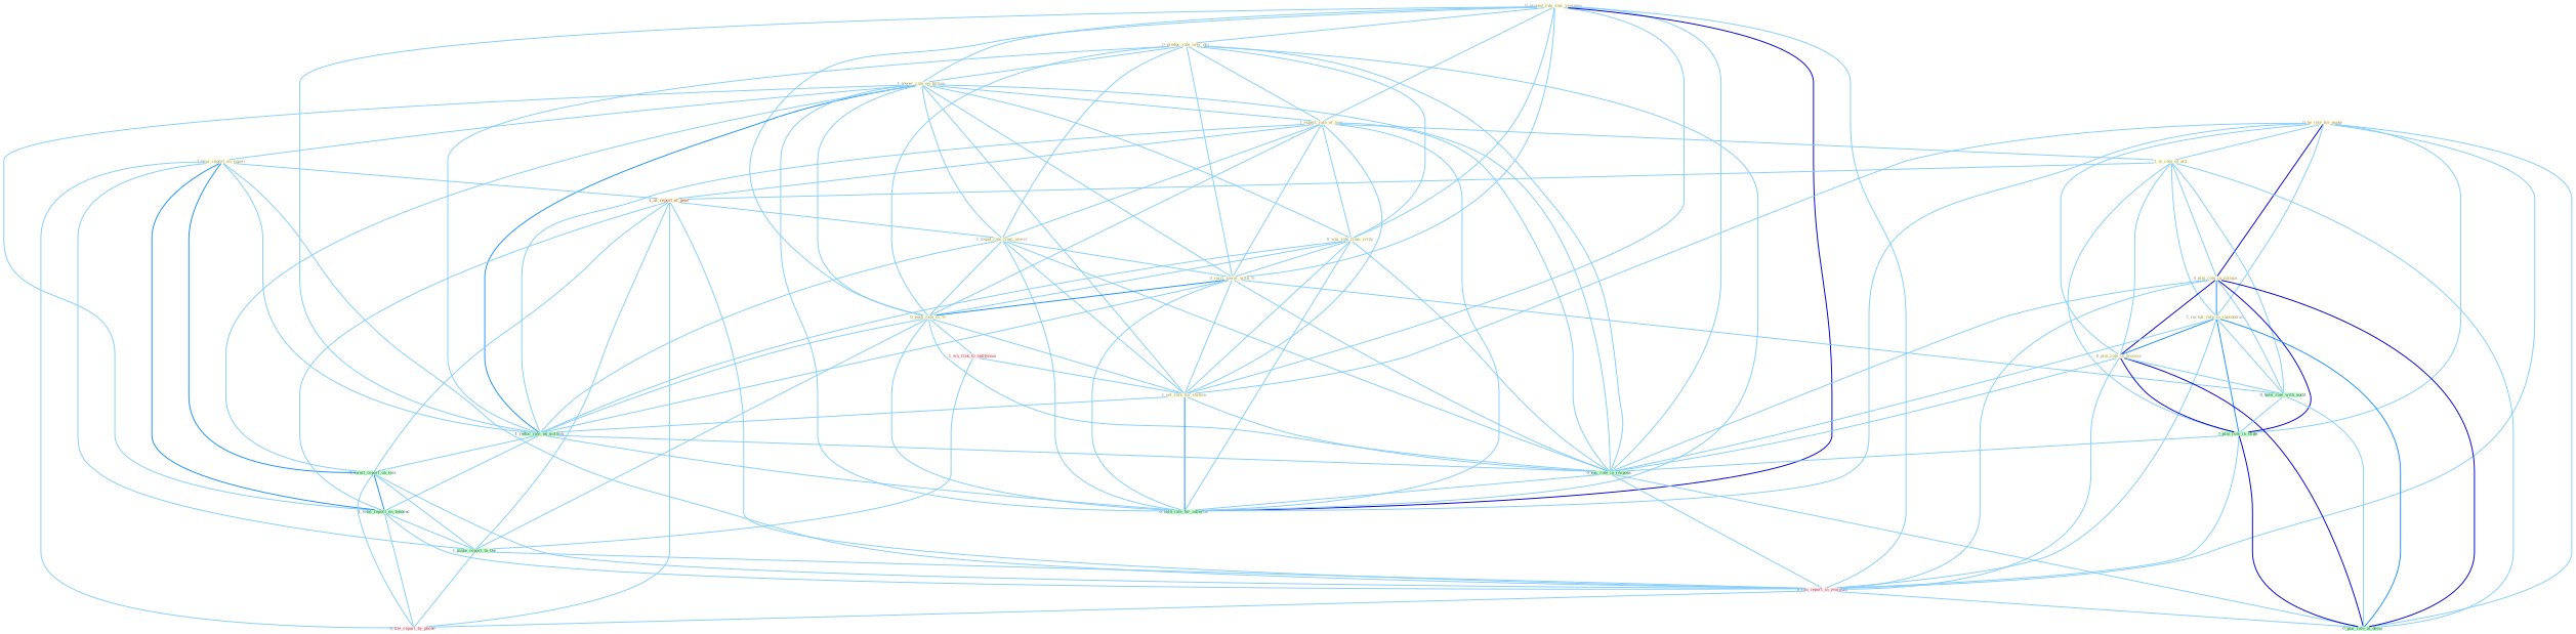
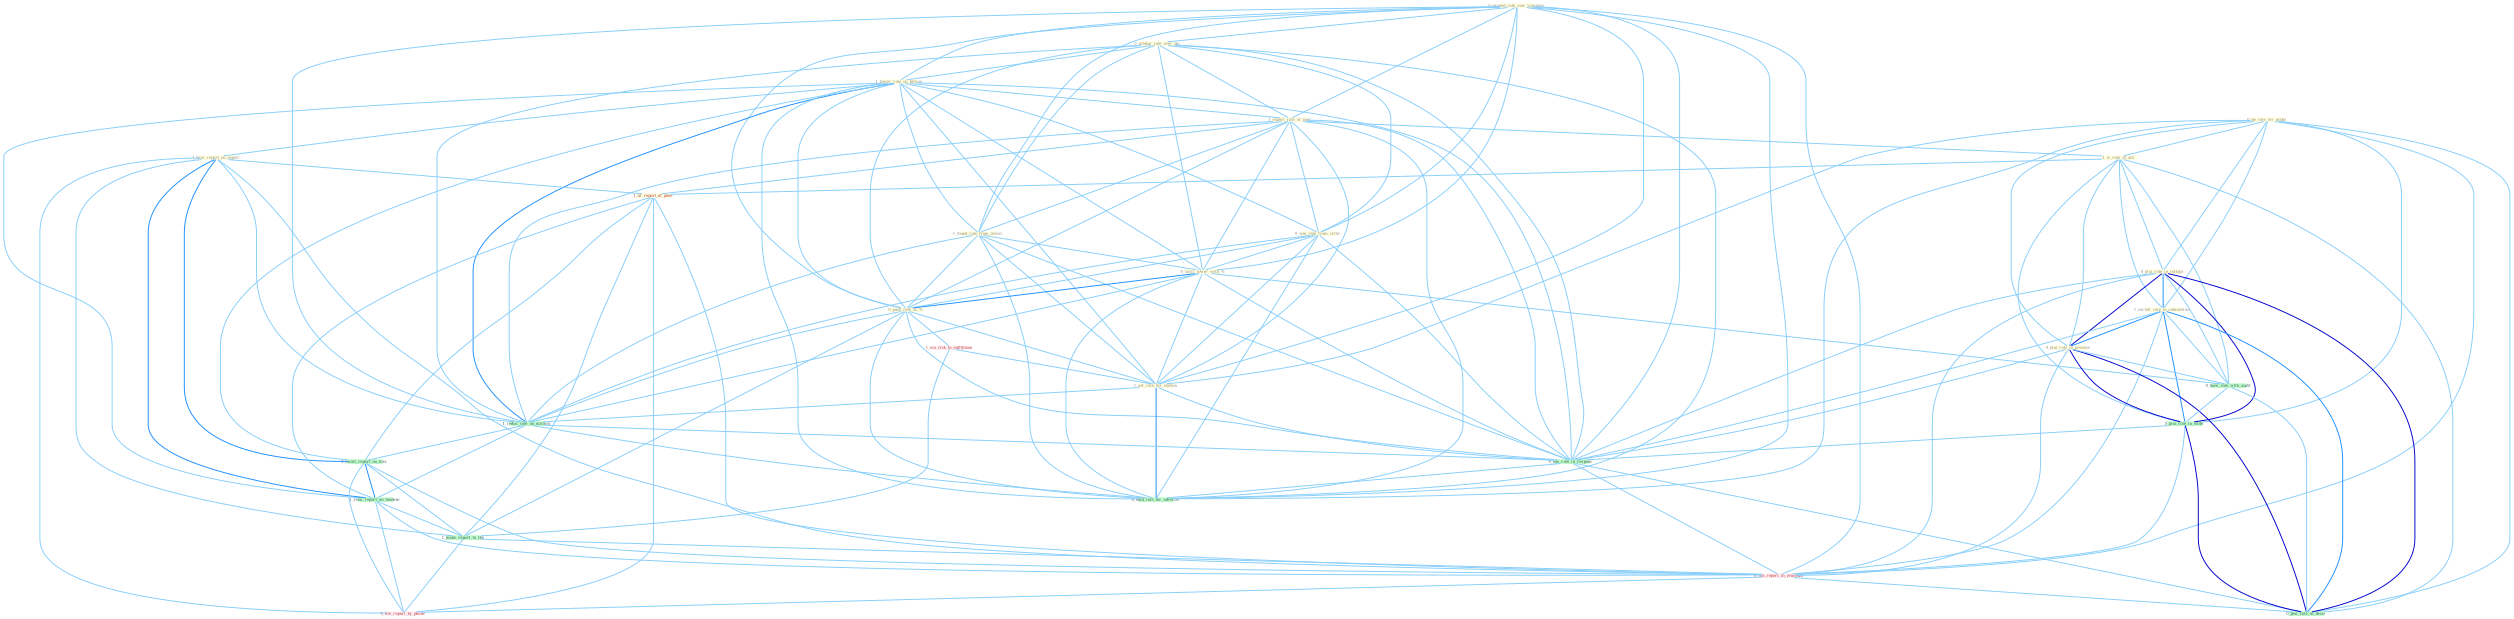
  graph {
    node [color="#ffffe0" fixedsize=true fontcolor="#8b7d6b" fontsize=4 shape=polygon style=filled]
    edge [color="#87cefa" w=1]
    "0_exceed_rate_sinc_yearnum " [height=.06 width=.5]
    "0_be_role_for_make " [height=.06 width=.5]
    "0_produc_rate_over_dai " [height=.06 width=.5]
    "1_lower_rate_on_billion " [height=.06 width=.5]
    "1_expect_rate_of_loan " [height=.06 width=.5]
    "1_is_role_of_alli " [height=.06 width=.5]
    "0_win_rate_from_critic " [height=.06 width=.5]
    "1_found_rate_from_invest " [height=.06 width=.5]
    "0_plai_role_in_collaps " [height=.06 width=.5]
    "1_curtail_role_in_subcontract " [height=.06 width=.5]
    n11 [height=.06 label="0_carri_lower_with_%" width=.5]
    "0_plai_role_in_process " [height=.06 width=.5]
    "1_hear_report_on_experi " [height=.06 width=.5]
    "1_ar_report_of_gene " [fontcolor="#b22222" height=.06 width=.5]
    "0_push_rate_to_% " [height=.06 width=.5]
    "1_set_rate_for_station " [height=.06 width=.5]
    "1_wa_risk_to_entitynam " [color="#fff0f5" fontcolor="#b22222" height=.06 width=.5]
    "0_ran_report_in_yearnum " [color="#fff0f5" fontcolor="#b22222" height=.06 width=.5]
    "0_file_report_by_phone " [color="#fff0f5" fontcolor="#b22222" height=.06 width=.5]
    "1_reduc_rate_on_million " [color="#BDFCC9" fontcolor="#2f4f4f" height=.06 width=.5]
    "0_eas_rate_in_respons " [color="#BDFCC9" fontcolor="#2f4f4f" height=.06 width=.5]
    "0_hold_rate_for_advertis " [color="#BDFCC9" fontcolor="#2f4f4f" height=.06 width=.5]
    "0_plai_role_in_slide " [color="#BDFCC9" fontcolor="#2f4f4f" height=.06 width=.5]
    "0_plai_role_in_decis " [color="#BDFCC9" fontcolor="#2f4f4f" height=.06 width=.5]
    "1_await_report_on_loss " [color="#BDFCC9" fontcolor="#2f4f4f" height=.06 width=.5]
    "1_relai_report_on_tendenc " [color="#BDFCC9" fontcolor="#2f4f4f" height=.06 width=.5]
    "0_have_role_with_audit " [color="#BDFCC9" fontcolor="#2f4f4f" height=.06 width=.5]
    "1_make_report_to_the " [color="#BDFCC9" fontcolor="#2f4f4f" height=.06 width=.5]
    subgraph sub_1 {
      "0_exceed_rate_sinc_yearnum "
      "0_be_role_for_make "
      "0_produc_rate_over_dai "
      "1_lower_rate_on_billion "
      "1_expect_rate_of_loan "
      "1_is_role_of_alli "
      "0_win_rate_from_critic "
      "1_found_rate_from_invest "
      "0_plai_role_in_collaps "
      "1_curtail_role_in_subcontract "
      n11
      "0_plai_role_in_process "
      "1_hear_report_on_experi "
      "1_ar_report_of_gene "
      "0_push_rate_to_% "
      "1_set_rate_for_station "
    }
    subgraph sub_2 {
      "1_wa_risk_to_entitynam "
      "0_ran_report_in_yearnum "
      "0_file_report_by_phone "
    }
    "0_exceed_rate_sinc_yearnum " -- "0_produc_rate_over_dai "
    "0_exceed_rate_sinc_yearnum " -- "1_lower_rate_on_billion "
    "0_exceed_rate_sinc_yearnum " -- "1_expect_rate_of_loan "
    "0_exceed_rate_sinc_yearnum " -- "0_win_rate_from_critic "
-   "1_ar_report_of_gene " -- "1_found_rate_from_invest "
+   "0_exceed_rate_sinc_yearnum " -- "1_found_rate_from_invest "
    "0_exceed_rate_sinc_yearnum " -- n11
    "0_exceed_rate_sinc_yearnum " -- "0_push_rate_to_% "
    "0_exceed_rate_sinc_yearnum " -- "1_set_rate_for_station "
    "0_exceed_rate_sinc_yearnum " -- "0_ran_report_in_yearnum "
    "0_exceed_rate_sinc_yearnum " -- "1_reduc_rate_on_million "
    "0_exceed_rate_sinc_yearnum " -- "0_eas_rate_in_respons "
-   "0_exceed_rate_sinc_yearnum " -- "0_hold_rate_for_advertis " [color="#0000cd"]
+   "0_exceed_rate_sinc_yearnum " -- "0_hold_rate_for_advertis "
    "0_be_role_for_make " -- "1_is_role_of_alli "
-   "0_be_role_for_make " -- "0_plai_role_in_collaps " [color="#0000cd"]
+   "0_be_role_for_make " -- "0_plai_role_in_collaps "
    "0_be_role_for_make " -- "1_curtail_role_in_subcontract "
    "0_be_role_for_make " -- "0_plai_role_in_process "
    "0_be_role_for_make " -- "1_set_rate_for_station "
    "0_be_role_for_make " -- "0_ran_report_in_yearnum "
    "0_be_role_for_make " -- "0_hold_rate_for_advertis "
    "0_be_role_for_make " -- "0_plai_role_in_slide "
    "0_be_role_for_make " -- "0_plai_role_in_decis "
    "0_produc_rate_over_dai " -- "1_lower_rate_on_billion "
    "0_produc_rate_over_dai " -- "1_expect_rate_of_loan "
    "0_produc_rate_over_dai " -- "0_win_rate_from_critic "
    "0_produc_rate_over_dai " -- "1_found_rate_from_invest "
    "0_produc_rate_over_dai " -- n11
    "0_produc_rate_over_dai " -- "0_push_rate_to_% "
    "0_produc_rate_over_dai " -- "1_reduc_rate_on_million "
    "0_produc_rate_over_dai " -- "0_eas_rate_in_respons "
    "0_produc_rate_over_dai " -- "0_hold_rate_for_advertis "
    "1_lower_rate_on_billion " -- "1_expect_rate_of_loan "
    "1_lower_rate_on_billion " -- "0_win_rate_from_critic "
    "1_lower_rate_on_billion " -- "1_found_rate_from_invest "
    "1_lower_rate_on_billion " -- n11
    "1_lower_rate_on_billion " -- "1_hear_report_on_experi "
    "1_lower_rate_on_billion " -- "0_push_rate_to_% "
    "1_lower_rate_on_billion " -- "1_set_rate_for_station "
    "1_lower_rate_on_billion " -- "1_reduc_rate_on_million " [color="#1e90ff" w=2]
    "1_lower_rate_on_billion " -- "0_eas_rate_in_respons "
    "1_lower_rate_on_billion " -- "0_hold_rate_for_advertis "
    "1_lower_rate_on_billion " -- "1_await_report_on_loss "
    "1_lower_rate_on_billion " -- "1_relai_report_on_tendenc "
    "1_expect_rate_of_loan " -- "1_is_role_of_alli "
    "1_expect_rate_of_loan " -- "0_win_rate_from_critic "
    "1_expect_rate_of_loan " -- "1_found_rate_from_invest "
    "1_expect_rate_of_loan " -- n11
    "1_expect_rate_of_loan " -- "1_ar_report_of_gene "
    "1_expect_rate_of_loan " -- "0_push_rate_to_% "
    "1_expect_rate_of_loan " -- "1_set_rate_for_station "
    "1_expect_rate_of_loan " -- "1_reduc_rate_on_million "
    "1_expect_rate_of_loan " -- "0_eas_rate_in_respons "
    "1_expect_rate_of_loan " -- "0_hold_rate_for_advertis "
    "1_is_role_of_alli " -- "0_plai_role_in_collaps "
    "1_is_role_of_alli " -- "1_curtail_role_in_subcontract "
    "1_is_role_of_alli " -- "0_plai_role_in_process "
    "1_is_role_of_alli " -- "1_ar_report_of_gene "
    "1_is_role_of_alli " -- "0_plai_role_in_slide "
    "1_is_role_of_alli " -- "0_plai_role_in_decis "
    "1_is_role_of_alli " -- "0_have_role_with_audit "
    "0_win_rate_from_critic " -- n11
    "0_win_rate_from_critic " -- "0_push_rate_to_% "
    "0_win_rate_from_critic " -- "1_set_rate_for_station "
    "0_win_rate_from_critic " -- "1_reduc_rate_on_million "
    "0_win_rate_from_critic " -- "0_eas_rate_in_respons "
    "0_win_rate_from_critic " -- "0_hold_rate_for_advertis "
    "1_found_rate_from_invest " -- n11
    "1_found_rate_from_invest " -- "0_push_rate_to_% "
    "1_found_rate_from_invest " -- "1_set_rate_for_station "
    "1_found_rate_from_invest " -- "1_reduc_rate_on_million "
    "1_found_rate_from_invest " -- "0_eas_rate_in_respons "
    "1_found_rate_from_invest " -- "0_hold_rate_for_advertis "
    "0_plai_role_in_collaps " -- "1_curtail_role_in_subcontract " [color="#1e90ff" w=2]
    "0_plai_role_in_collaps " -- "0_plai_role_in_process " [color="#0000cd" w=3]
    "0_plai_role_in_collaps " -- "0_ran_report_in_yearnum "
    "0_plai_role_in_collaps " -- "0_eas_rate_in_respons "
    "0_plai_role_in_collaps " -- "0_plai_role_in_slide " [color="#0000cd" w=3]
    "0_plai_role_in_collaps " -- "0_plai_role_in_decis " [color="#0000cd" w=3]
    "0_plai_role_in_collaps " -- "0_have_role_with_audit "
    "1_curtail_role_in_subcontract " -- "0_plai_role_in_process " [color="#1e90ff" w=2]
    "1_curtail_role_in_subcontract " -- "0_ran_report_in_yearnum "
    "1_curtail_role_in_subcontract " -- "0_eas_rate_in_respons "
    "1_curtail_role_in_subcontract " -- "0_plai_role_in_slide " [color="#1e90ff" w=2]
    "1_curtail_role_in_subcontract " -- "0_plai_role_in_decis " [color="#1e90ff" w=2]
    "1_curtail_role_in_subcontract " -- "0_have_role_with_audit "
    n11 -- "0_push_rate_to_% " [color="#1e90ff" w=2]
    n11 -- "1_set_rate_for_station "
    n11 -- "1_reduc_rate_on_million "
    n11 -- "0_eas_rate_in_respons "
    n11 -- "0_hold_rate_for_advertis "
    n11 -- "0_have_role_with_audit "
    "0_plai_role_in_process " -- "0_ran_report_in_yearnum "
    "0_plai_role_in_process " -- "0_eas_rate_in_respons "
    "0_plai_role_in_process " -- "0_plai_role_in_slide " [color="#0000cd" w=3]
    "0_plai_role_in_process " -- "0_plai_role_in_decis " [color="#0000cd" w=3]
    "0_plai_role_in_process " -- "0_have_role_with_audit "
    "1_hear_report_on_experi " -- "1_ar_report_of_gene "
    "1_hear_report_on_experi " -- "0_ran_report_in_yearnum "
    "1_hear_report_on_experi " -- "0_file_report_by_phone "
    "1_hear_report_on_experi " -- "1_reduc_rate_on_million "
    "1_hear_report_on_experi " -- "1_await_report_on_loss " [color="#1e90ff" w=2]
    "1_hear_report_on_experi " -- "1_relai_report_on_tendenc " [color="#1e90ff" w=2]
    "1_hear_report_on_experi " -- "1_make_report_to_the "
    "1_ar_report_of_gene " -- "0_ran_report_in_yearnum "
    "1_ar_report_of_gene " -- "0_file_report_by_phone "
    "1_ar_report_of_gene " -- "1_await_report_on_loss "
    "1_ar_report_of_gene " -- "1_relai_report_on_tendenc "
    "1_ar_report_of_gene " -- "1_make_report_to_the "
    "0_push_rate_to_% " -- "1_set_rate_for_station "
    "0_push_rate_to_% " -- "1_wa_risk_to_entitynam "
    "0_push_rate_to_% " -- "1_reduc_rate_on_million "
    "0_push_rate_to_% " -- "0_eas_rate_in_respons "
    "0_push_rate_to_% " -- "0_hold_rate_for_advertis "
    "0_push_rate_to_% " -- "1_make_report_to_the "
    "1_set_rate_for_station " -- "1_reduc_rate_on_million "
    "1_set_rate_for_station " -- "0_eas_rate_in_respons "
    "1_set_rate_for_station " -- "0_hold_rate_for_advertis " [color="#1e90ff" w=2]
    "1_wa_risk_to_entitynam " -- "1_set_rate_for_station "
    "1_wa_risk_to_entitynam " -- "1_make_report_to_the "
    "0_ran_report_in_yearnum " -- "0_file_report_by_phone "
    "0_ran_report_in_yearnum " -- "0_plai_role_in_decis "
    "1_reduc_rate_on_million " -- "0_eas_rate_in_respons "
    "1_reduc_rate_on_million " -- "0_hold_rate_for_advertis "
    "1_reduc_rate_on_million " -- "1_await_report_on_loss "
    "1_reduc_rate_on_million " -- "1_relai_report_on_tendenc "
    "0_eas_rate_in_respons " -- "0_ran_report_in_yearnum "
    "0_eas_rate_in_respons " -- "0_hold_rate_for_advertis "
    "0_eas_rate_in_respons " -- "0_plai_role_in_decis "
    "0_plai_role_in_slide " -- "0_ran_report_in_yearnum "
    "0_plai_role_in_slide " -- "0_eas_rate_in_respons "
    "0_plai_role_in_slide " -- "0_plai_role_in_decis " [color="#0000cd" w=3]
    "1_await_report_on_loss " -- "0_ran_report_in_yearnum "
    "1_await_report_on_loss " -- "0_file_report_by_phone "
    "1_await_report_on_loss " -- "1_relai_report_on_tendenc " [color="#1e90ff" w=2]
    "1_await_report_on_loss " -- "1_make_report_to_the "
    "1_relai_report_on_tendenc " -- "0_ran_report_in_yearnum "
    "1_relai_report_on_tendenc " -- "0_file_report_by_phone "
    "1_relai_report_on_tendenc " -- "1_make_report_to_the "
    "0_have_role_with_audit " -- "0_plai_role_in_slide "
    "0_have_role_with_audit " -- "0_plai_role_in_decis "
    "1_make_report_to_the " -- "0_ran_report_in_yearnum "
    "1_make_report_to_the " -- "0_file_report_by_phone "
  }
